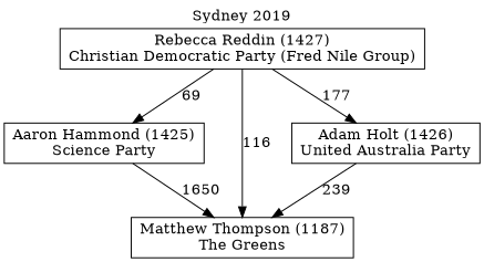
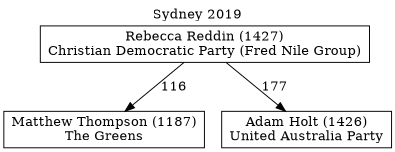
  digraph {
    label="Sydney 2019"
    labelloc=t
    mclimit=10
    node [shape=box]
-   n1 [label="Aaron Hammond (1425)\nScience Party"]
    n2 [label="Matthew Thompson (1187)\nThe Greens"]
    n3 [label="Adam Holt (1426)\nUnited Australia Party"]
    n4 [label="Rebecca Reddin (1427)\nChristian Democratic Party (Fred Nile Group)"]
-   n1 -> n2 [label=1650]
-   n3 -> n2 [label=239]
-   n4 -> n1 [label=69]
    n4 -> n2 [label=116]
    n4 -> n3 [label=177]
  }
